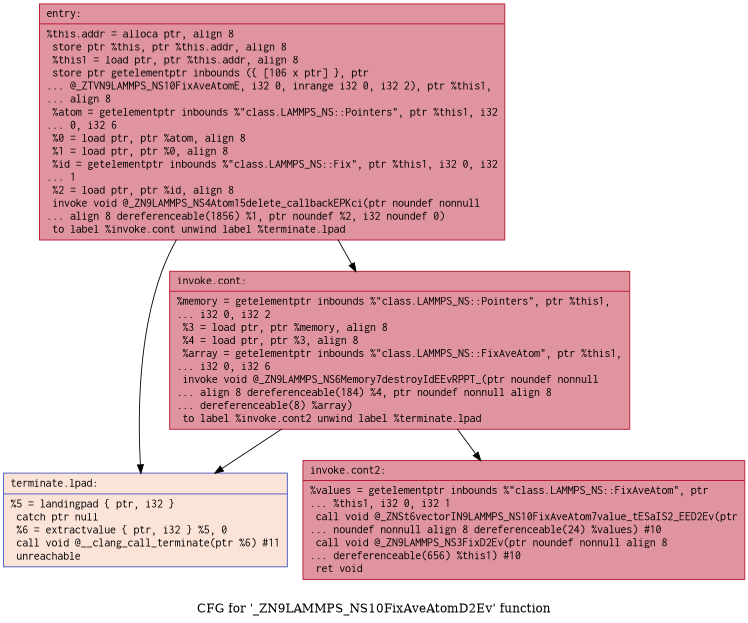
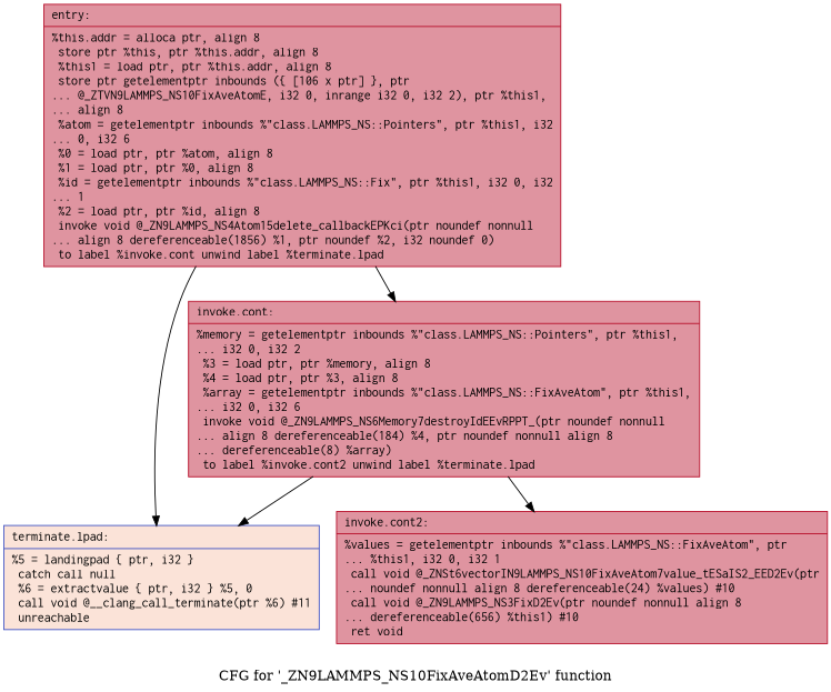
  digraph {
    label="CFG for '_ZN9LAMMPS_NS10FixAveAtomD2Ev' function"
    node [color="#b70d28ff" fillcolor="#b70d2870" fontname=Courier shape=record style=filled]
    n1 [label="{entry:\l|  %this.addr = alloca ptr, align 8\l  store ptr %this, ptr %this.addr, align 8\l  %this1 = load ptr, ptr %this.addr, align 8\l  store ptr getelementptr inbounds (\{ [106 x ptr] \}, ptr\l... @_ZTVN9LAMMPS_NS10FixAveAtomE, i32 0, inrange i32 0, i32 2), ptr %this1,\l... align 8\l  %atom = getelementptr inbounds %\"class.LAMMPS_NS::Pointers\", ptr %this1, i32\l... 0, i32 6\l  %0 = load ptr, ptr %atom, align 8\l  %1 = load ptr, ptr %0, align 8\l  %id = getelementptr inbounds %\"class.LAMMPS_NS::Fix\", ptr %this1, i32 0, i32\l... 1\l  %2 = load ptr, ptr %id, align 8\l  invoke void @_ZN9LAMMPS_NS4Atom15delete_callbackEPKci(ptr noundef nonnull\l... align 8 dereferenceable(1856) %1, ptr noundef %2, i32 noundef 0)\l          to label %invoke.cont unwind label %terminate.lpad\l}"]
    n2 [label="{invoke.cont:\l|  %memory = getelementptr inbounds %\"class.LAMMPS_NS::Pointers\", ptr %this1,\l... i32 0, i32 2\l  %3 = load ptr, ptr %memory, align 8\l  %4 = load ptr, ptr %3, align 8\l  %array = getelementptr inbounds %\"class.LAMMPS_NS::FixAveAtom\", ptr %this1,\l... i32 0, i32 6\l  invoke void @_ZN9LAMMPS_NS6Memory7destroyIdEEvRPPT_(ptr noundef nonnull\l... align 8 dereferenceable(184) %4, ptr noundef nonnull align 8\l... dereferenceable(8) %array)\l          to label %invoke.cont2 unwind label %terminate.lpad\l}"]
-   n3 [color="#3d50c3ff" fillcolor="#f6bfa670" label="{terminate.lpad:\l|  %5 = landingpad \{ ptr, i32 \}\l          catch ptr null\l  %6 = extractvalue \{ ptr, i32 \} %5, 0\l  call void @__clang_call_terminate(ptr %6) #11\l  unreachable\l}"]
+   n3 [color="#3d50c3ff" fillcolor="#f6bfa670" label="{terminate.lpad:\l|  %5 = landingpad \{ ptr, i32 \}\l          catch call null\l  %6 = extractvalue \{ ptr, i32 \} %5, 0\l  call void @__clang_call_terminate(ptr %6) #11\l  unreachable\l}"]
    n4 [label="{invoke.cont2:\l|  %values = getelementptr inbounds %\"class.LAMMPS_NS::FixAveAtom\", ptr\l... %this1, i32 0, i32 1\l  call void @_ZNSt6vectorIN9LAMMPS_NS10FixAveAtom7value_tESaIS2_EED2Ev(ptr\l... noundef nonnull align 8 dereferenceable(24) %values) #10\l  call void @_ZN9LAMMPS_NS3FixD2Ev(ptr noundef nonnull align 8\l... dereferenceable(656) %this1) #10\l  ret void\l}"]
    n1 -> n2
    n1 -> n3
    n2 -> n3
    n2 -> n4
  }
